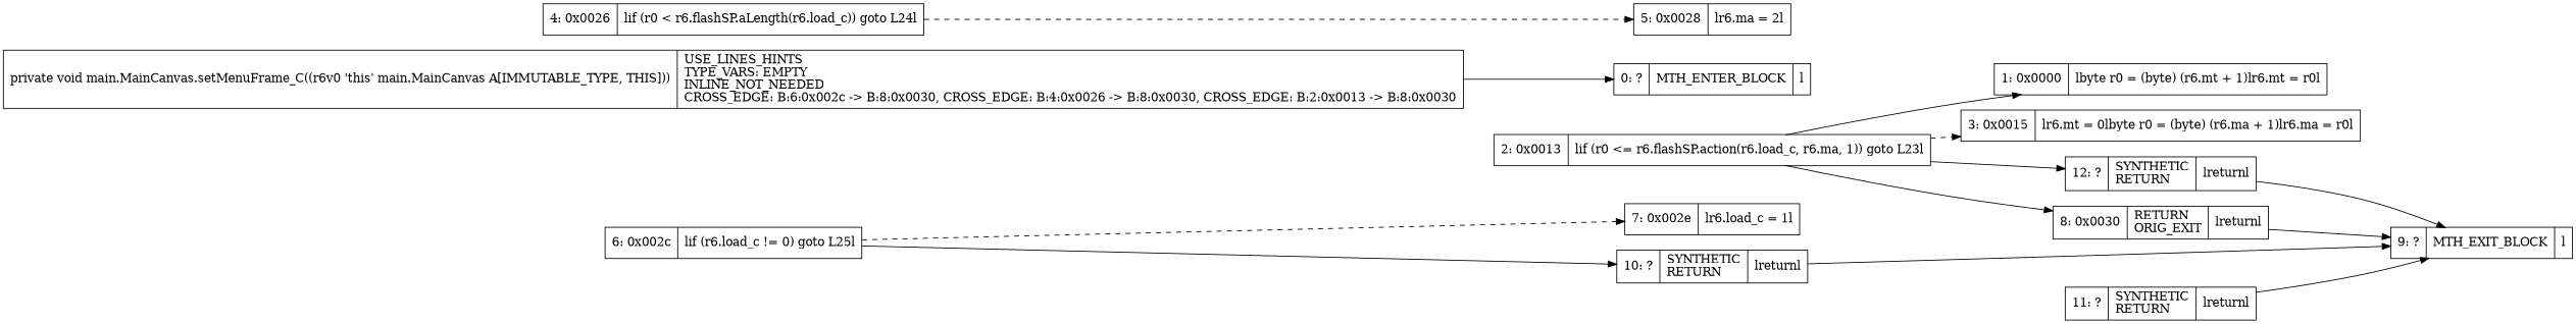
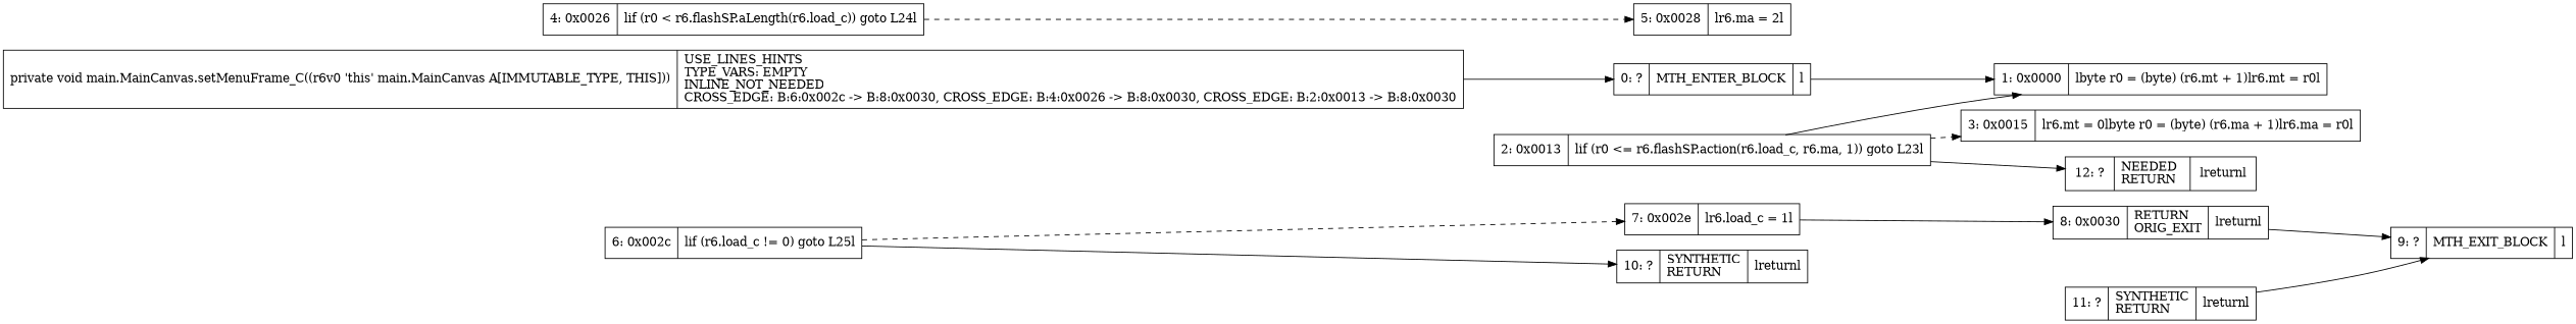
  digraph {
    rankdir=LR
    node [shape=record]
    n1 [label="{0\:\ ?|MTH_ENTER_BLOCK\l|l}"]
    n2 [label="{1\:\ 0x0000|lbyte r0 = (byte) (r6.mt + 1)lr6.mt = r0l}"]
    n3 [label="{2\:\ 0x0013|lif (r0 \<= r6.flashSP.action(r6.load_c, r6.ma, 1)) goto L23l}"]
    n4 [label="{3\:\ 0x0015|lr6.mt = 0lbyte r0 = (byte) (r6.ma + 1)lr6.ma = r0l}"]
-   n5 [label="{12\:\ ?|SYNTHETIC\lRETURN\l|lreturnl}"]
+   n5 [label="{12\:\ ?|NEEDED\lRETURN\l|lreturnl}"]
    n6 [label="{9\:\ ?|MTH_EXIT_BLOCK\l|l}"]
    n7 [label="{4\:\ 0x0026|lif (r0 \< r6.flashSP.aLength(r6.load_c)) goto L24l}"]
    n8 [label="{5\:\ 0x0028|lr6.ma = 2l}"]
    n9 [label="{11\:\ ?|SYNTHETIC\lRETURN\l|lreturnl}"]
    n10 [label="{6\:\ 0x002c|lif (r6.load_c != 0) goto L25l}"]
    n11 [label="{7\:\ 0x002e|lr6.load_c = 1l}"]
    n12 [label="{10\:\ ?|SYNTHETIC\lRETURN\l|lreturnl}"]
    n13 [label="{8\:\ 0x0030|RETURN\lORIG_EXIT\l|lreturnl}"]
    n14 [label="{private void main.MainCanvas.setMenuFrame_C((r6v0 'this' main.MainCanvas A[IMMUTABLE_TYPE, THIS]))  | USE_LINES_HINTS\lTYPE_VARS: EMPTY\lINLINE_NOT_NEEDED\lCROSS_EDGE: B:6:0x002c \-\> B:8:0x0030, CROSS_EDGE: B:4:0x0026 \-\> B:8:0x0030, CROSS_EDGE: B:2:0x0013 \-\> B:8:0x0030\l}"]
+   n1 -> n2
    n3 -> n2
    n3 -> n4 [style=dashed]
    n3 -> n5
-   n5 -> n6
    n7 -> n8 [style=dashed]
    n9 -> n6
    n10 -> n11 [style=dashed]
    n10 -> n12
-   n3 -> n13
-   n12 -> n6
+   n11 -> n13
    n13 -> n6
    n14 -> n1
  }
